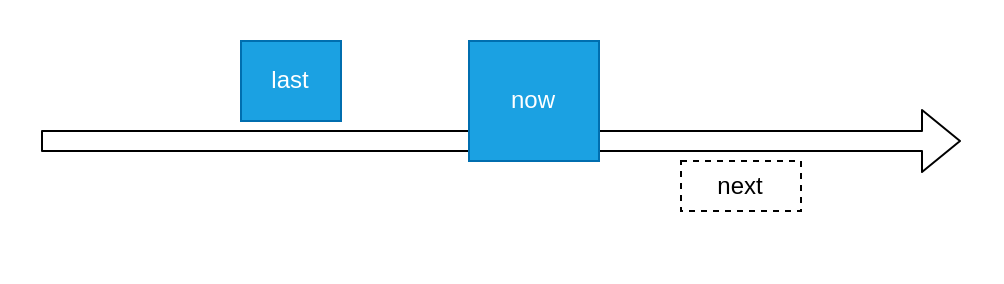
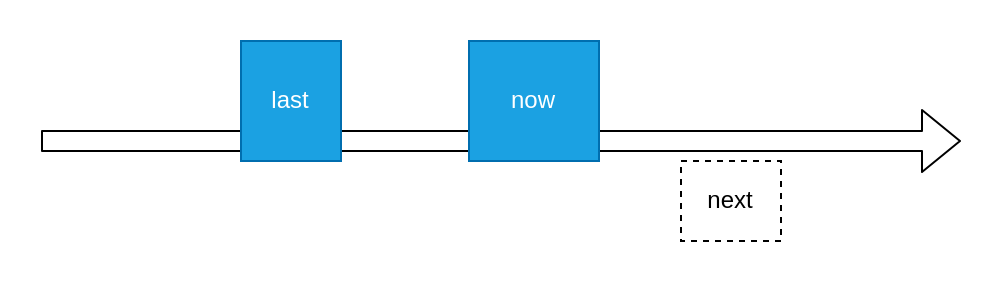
  <mxCell id="0" />
  <mxCell id="1" parent="0" />
  <mxCell id="2" value="" style="shape=flexArrow;endArrow=classic;html=1;" edge="1" parent="1"><mxGeometry width="50" height="50" relative="1" as="geometry"><mxPoint x="20" y="70" as="sourcePoint" /><mxPoint x="480" y="70" as="targetPoint" /></mxGeometry></mxCell>
  <mxCell id="3" value="now" style="rounded=0;whiteSpace=wrap;html=1;fillColor=#1ba1e2;strokeColor=#006EAF;fontColor=#ffffff;" vertex="1" parent="1"><mxGeometry x="234" y="20" width="65" height="60" as="geometry" /></mxCell>
- <mxCell id="4" value="next" style="rounded=0;whiteSpace=wrap;html=1;dashed=1;" vertex="1" parent="1"><mxGeometry x="340" y="80" width="60" height="25" as="geometry" /></mxCell>
- <mxCell id="5" value="last" style="rounded=0;whiteSpace=wrap;html=1;fillColor=#1ba1e2;strokeColor=#006EAF;fontColor=#ffffff;" vertex="1" parent="1"><mxGeometry x="120" y="20" width="50" height="40" as="geometry" /></mxCell>
+ <mxCell id="4" value="next" style="rounded=0;whiteSpace=wrap;html=1;dashed=1;" vertex="1" parent="1"><mxGeometry x="340" y="80" width="50" height="40" as="geometry" /></mxCell>
+ <mxCell id="5" value="last" style="rounded=0;whiteSpace=wrap;html=1;fillColor=#1ba1e2;strokeColor=#006EAF;fontColor=#ffffff;" vertex="1" parent="1"><mxGeometry x="120" y="20" width="50" height="60" as="geometry" /></mxCell>
